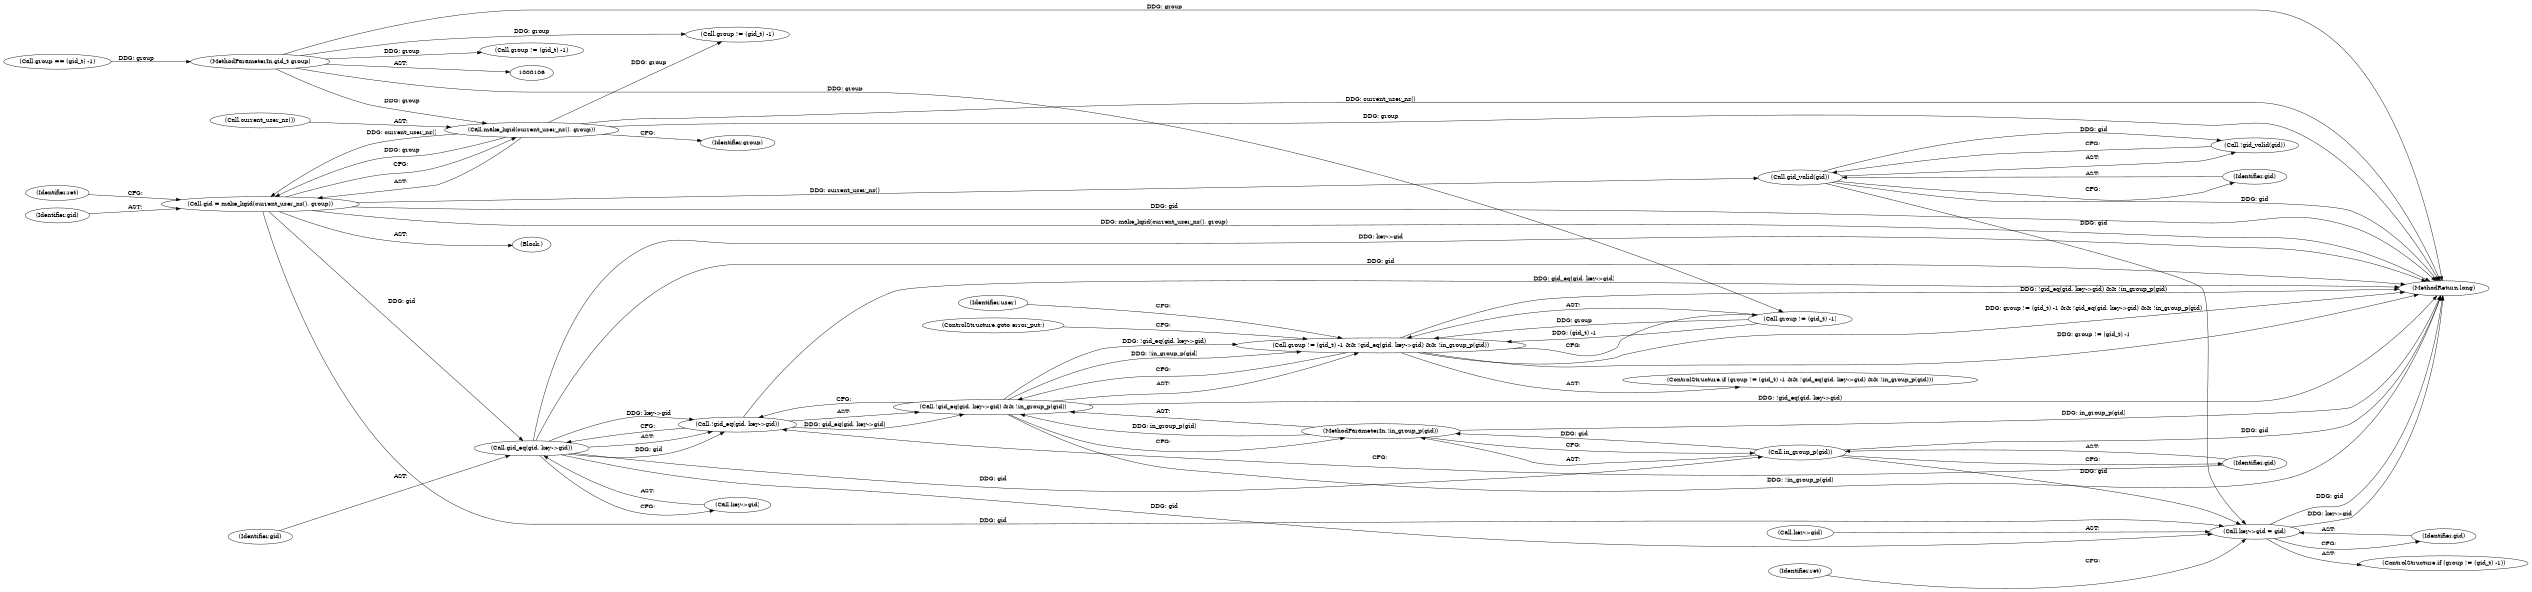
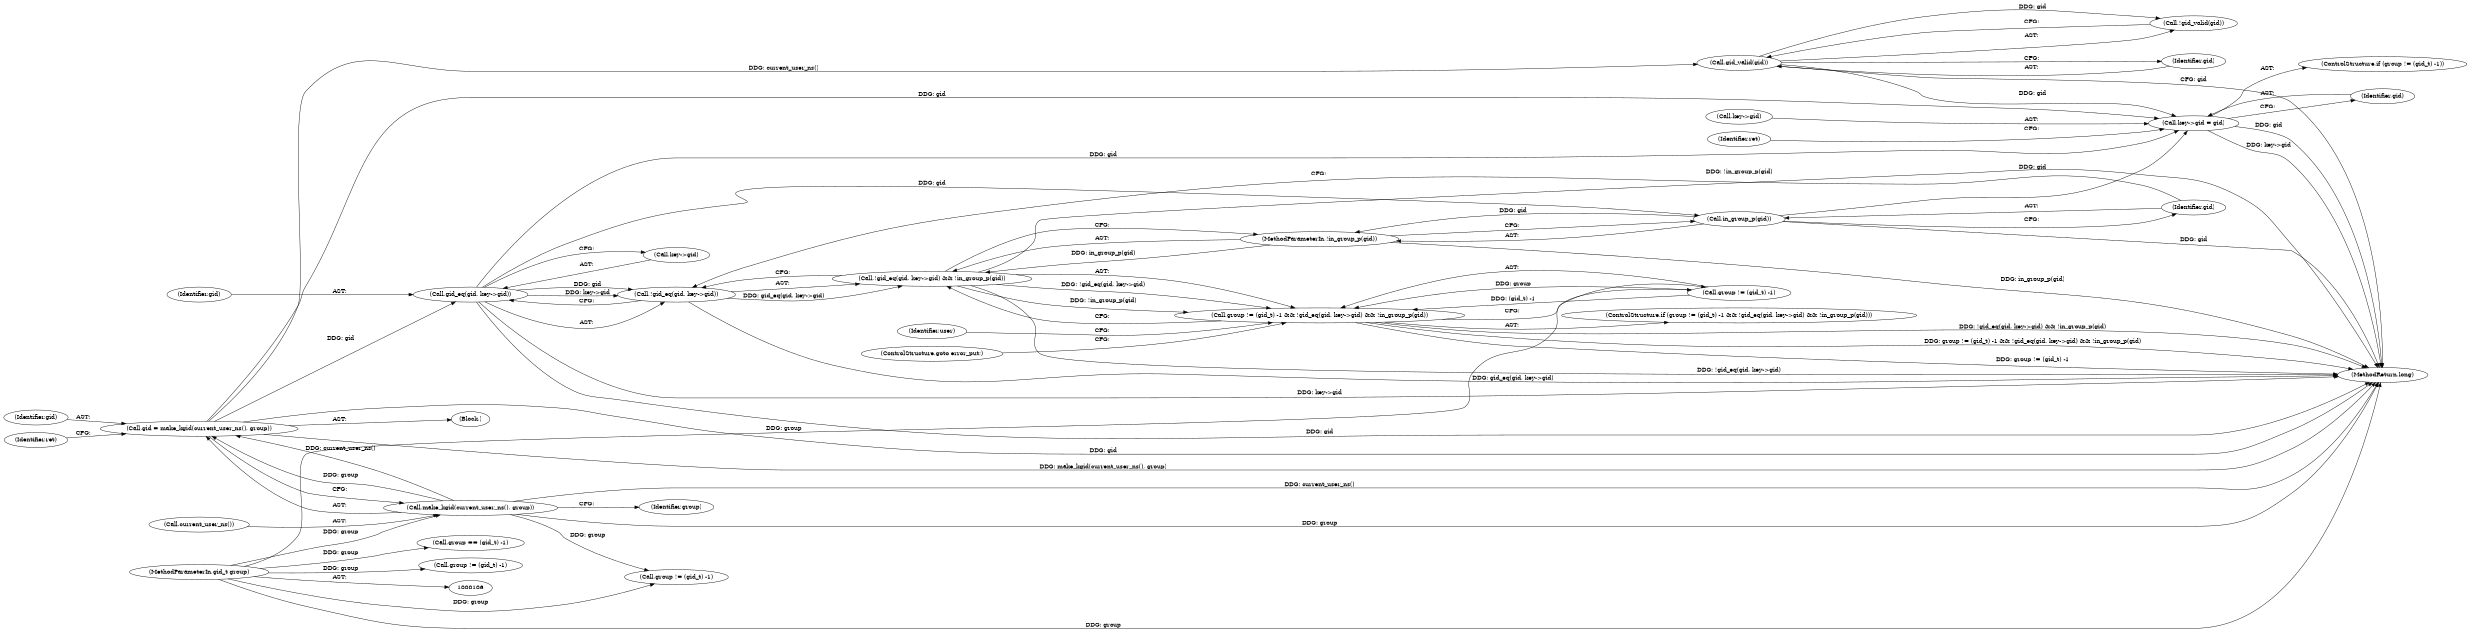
  digraph {
    rankdir=LR
    n1 [label="(Call,gid_eq(gid, key->gid))"]
    n2 [label="(Call,!gid_eq(gid, key->gid))"]
    n3 [label="(Call,in_group_p(gid))"]
    n4 [label="(Call,key->gid = gid)"]
    n5 [label="(MethodReturn,long)"]
    n6 [label="(Call,key->gid)"]
    n7 [label="(Call,!gid_eq(gid, key->gid) && !in_group_p(gid))"]
    n8 [label="(MethodParameterIn,!in_group_p(gid))"]
    n9 [label="(Identifier,gid)"]
    n10 [label="(ControlStructure,if (group != (gid_t) -1))"]
    n11 [label="(Identifier,gid)"]
    n12 [label="(Call,gid_valid(gid))"]
    n13 [label="(Identifier,gid)"]
    n14 [label="(Call,!gid_valid(gid))"]
    n15 [label="(Call,gid = make_kgid(current_user_ns(), group))"]
    n16 [label="(Call,make_kgid(current_user_ns(), group))"]
    n17 [label="(Block,)"]
    n18 [label="(Identifier,group)"]
    n19 [label="(Call,group != (gid_t) -1)"]
    n20 [label="(MethodParameterIn,gid_t group)"]
    n21 [label="(Call,group == (gid_t) -1)"]
    n22 [label="(Call,group != (gid_t) -1)"]
    n23 [label="(Call,group != (gid_t) -1)"]
    1000106
    n25 [label="(Call,group != (gid_t) -1 && !gid_eq(gid, key->gid) && !in_group_p(gid))"]
    n26 [label="(ControlStructure,if (group != (gid_t) -1 && !gid_eq(gid, key->gid) && !in_group_p(gid)))"]
    n27 [label="(Call,current_user_ns())"]
    n28 [label="(Identifier,user)"]
    n29 [label="(ControlStructure,goto error_put;)"]
    n30 [label="(Identifier,gid)"]
    n31 [label="(Identifier,ret)"]
    n32 [label="(Call,key->gid)"]
    n33 [label="(Identifier,ret)"]
    n34 [label="(Identifier,gid)"]
    n1 -> n2 [label="AST: "]
    n1 -> n2 [label="DDG: gid"]
    n1 -> n2 [label="DDG: key->gid"]
    n1 -> n3 [label="DDG: gid"]
    n1 -> n4 [label="DDG: gid"]
    n1 -> n5 [label="DDG: key->gid"]
    n1 -> n5 [label="DDG: gid"]
    n1 -> n6 [label="CFG: "]
    n2 -> n1 [label="CFG: "]
    n2 -> n5 [label="DDG: gid_eq(gid, key->gid)"]
    n2 -> n7 [label="AST: "]
    n2 -> n7 [label="DDG: gid_eq(gid, key->gid)"]
    n3 -> n4 [label="DDG: gid"]
    n3 -> n5 [label="DDG: gid"]
    n3 -> n8 [label="AST: "]
    n3 -> n8 [label="DDG: gid"]
    n3 -> n9 [label="CFG: "]
    n4 -> n5 [label="DDG: gid"]
    n4 -> n5 [label="DDG: key->gid"]
    n4 -> n10 [label="AST: "]
    n4 -> n11 [label="CFG: "]
    n6 -> n1 [label="AST: "]
    n7 -> n2 [label="CFG: "]
    n7 -> n5 [label="DDG: !gid_eq(gid, key->gid)"]
    n7 -> n5 [label="DDG: !in_group_p(gid)"]
    n7 -> n8 [label="CFG: "]
    n7 -> n25 [label="AST: "]
    n7 -> n25 [label="DDG: !gid_eq(gid, key->gid)"]
    n7 -> n25 [label="DDG: !in_group_p(gid)"]
    n8 -> n3 [label="CFG: "]
    n8 -> n5 [label="DDG: in_group_p(gid)"]
    n8 -> n7 [label="AST: "]
    n8 -> n7 [label="DDG: in_group_p(gid)"]
    n9 -> n2 [label="CFG: "]
    n9 -> n3 [label="AST: "]
    n11 -> n4 [label="AST: "]
    n12 -> n4 [label="DDG: gid"]
-   n12 -> n5 [label="DDG: gid"]
+   n12 -> n5 [label="CFG: gid"]
    n12 -> n13 [label="CFG: "]
    n12 -> n14 [label="AST: "]
    n12 -> n14 [label="DDG: gid"]
    n13 -> n12 [label="AST: "]
    n14 -> n12 [label="CFG: "]
    n15 -> n1 [label="DDG: gid"]
    n15 -> n4 [label="DDG: gid"]
    n15 -> n5 [label="DDG: gid"]
    n15 -> n5 [label="DDG: make_kgid(current_user_ns(), group)"]
    n15 -> n12 [label="DDG: current_user_ns()"]
    n15 -> n16 [label="CFG: "]
    n15 -> n17 [label="AST: "]
    n16 -> n5 [label="DDG: group"]
    n16 -> n5 [label="DDG: current_user_ns()"]
    n16 -> n15 [label="AST: "]
    n16 -> n15 [label="DDG: current_user_ns()"]
    n16 -> n15 [label="DDG: group"]
    n16 -> n18 [label="CFG: "]
    n16 -> n19 [label="DDG: group"]
    n20 -> n5 [label="DDG: group"]
    n20 -> n16 [label="DDG: group"]
    n20 -> n19 [label="DDG: group"]
-   n21 -> n20 [label="DDG: group"]
+   n20 -> n21 [label="DDG: group"]
    n20 -> n22 [label="DDG: group"]
    n20 -> n23 [label="DDG: group"]
    n20 -> 1000106 [label="AST: "]
    n22 -> n25 [label="AST: "]
    n22 -> n25 [label="DDG: group"]
    n22 -> n25 [label="DDG: (gid_t) -1"]
    n25 -> n5 [label="DDG: !gid_eq(gid, key->gid) && !in_group_p(gid)"]
    n25 -> n5 [label="DDG: group != (gid_t) -1 && !gid_eq(gid, key->gid) && !in_group_p(gid)"]
    n25 -> n5 [label="DDG: group != (gid_t) -1"]
    n25 -> n7 [label="CFG: "]
    n25 -> n22 [label="CFG: "]
    n25 -> n26 [label="AST: "]
    n27 -> n16 [label="AST: "]
    n28 -> n25 [label="CFG: "]
    n29 -> n25 [label="CFG: "]
    n30 -> n15 [label="AST: "]
    n31 -> n15 [label="CFG: "]
    n32 -> n4 [label="AST: "]
    n33 -> n4 [label="CFG: "]
    n34 -> n1 [label="AST: "]
  }
